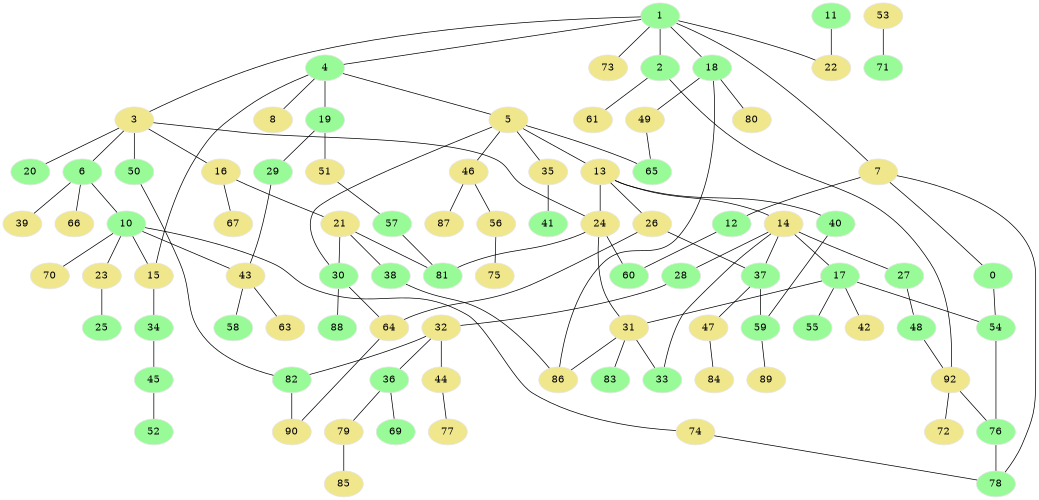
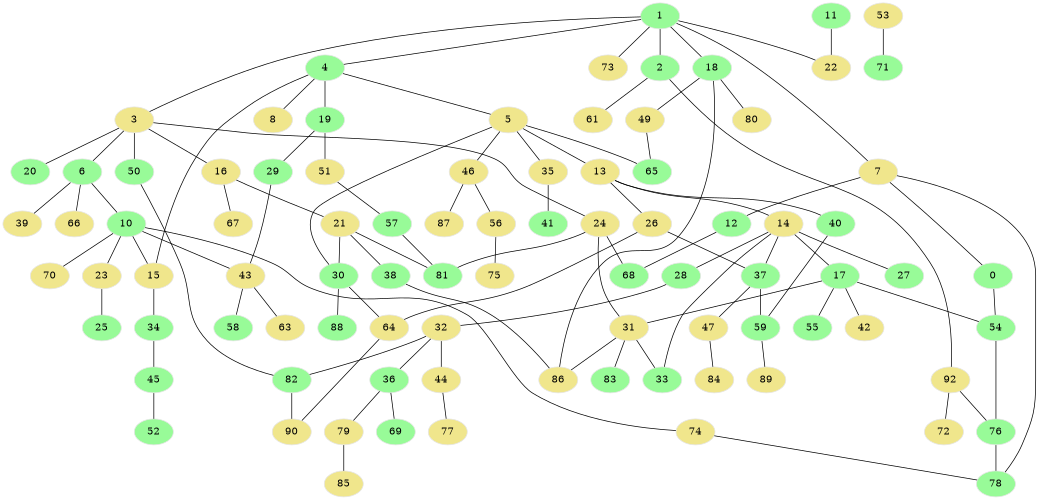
  graph {
    node [color=gray90 fillcolor=khaki style=filled]
    1 [fillcolor=palegreen]
    2 [fillcolor=palegreen]
    3
    4 [fillcolor=palegreen]
    7
    18 [fillcolor=palegreen]
    73
    22
    61
    n10 [label=92]
    6 [fillcolor=palegreen]
    16
    20 [fillcolor=palegreen]
    24
    50 [fillcolor=palegreen]
    5
    8
    15
    19 [fillcolor=palegreen]
    n20 [fillcolor=palegreen label=0]
    12 [fillcolor=palegreen]
    78 [fillcolor=palegreen]
    11 [fillcolor=palegreen]
    49
    80
    86
    76 [fillcolor=palegreen]
    72
    10 [fillcolor=palegreen]
    39
    66
    21
    67
-   60 [fillcolor=palegreen]
+   60 [fillcolor=palegreen label=68]
    31
    81 [fillcolor=palegreen]
    82 [fillcolor=palegreen]
    13
    30 [fillcolor=palegreen]
    35
    46
    65 [fillcolor=palegreen]
    34 [fillcolor=palegreen]
    29 [fillcolor=palegreen]
    51
    14
    26
    40 [fillcolor=palegreen]
    64
    88 [fillcolor=palegreen]
    41 [fillcolor=palegreen]
    56
    87
    23
    43
    70
    74
    54 [fillcolor=palegreen]
    25 [fillcolor=palegreen]
    58 [fillcolor=palegreen]
    63
    17 [fillcolor=palegreen]
    27 [fillcolor=palegreen]
    28 [fillcolor=palegreen]
    33 [fillcolor=palegreen]
    37 [fillcolor=palegreen]
    59 [fillcolor=palegreen]
    42
    55 [fillcolor=palegreen]
-   48 [fillcolor=palegreen]
    32
    47
    45 [fillcolor=palegreen]
    38 [fillcolor=palegreen]
    83 [fillcolor=palegreen]
    57 [fillcolor=palegreen]
    90
    36 [fillcolor=palegreen]
    44
    69 [fillcolor=palegreen]
    79
    77
    52 [fillcolor=palegreen]
    85
    84
    89
    71 [fillcolor=palegreen]
    53
    75
    1 -- 2
    1 -- 3
    1 -- 4
    1 -- 7
    1 -- 18
    1 -- 73
    1 -- 22
    2 -- 61
    2 -- n10
    3 -- 6
    3 -- 16
    3 -- 20
    3 -- 24
    3 -- 50
    4 -- 5
    4 -- 8
    4 -- 15
    4 -- 19
    7 -- n20
    7 -- 12
    7 -- 78
    18 -- 49
    18 -- 80
    18 -- 86
    n10 -- 76
    n10 -- 72
    6 -- 10
    6 -- 39
    6 -- 66
    16 -- 21
    16 -- 67
    24 -- 60
    24 -- 31
    24 -- 81
    50 -- 82
    5 -- 13
    5 -- 30
    5 -- 35
    5 -- 46
    5 -- 65
    15 -- 34
    19 -- 29
    19 -- 51
    n20 -- 54
    12 -- 60
    11 -- 22
    49 -- 65
    76 -- 78
    10 -- 15
    10 -- 23
    10 -- 43
    10 -- 70
    10 -- 74
    21 -- 81
    21 -- 30
    21 -- 38
    31 -- 86
    31 -- 33
    31 -- 83
    82 -- 90
-   13 -- 24
    13 -- 14
    13 -- 26
    13 -- 40
    30 -- 64
    30 -- 88
    35 -- 41
    46 -- 56
    46 -- 87
    34 -- 45
    29 -- 43
    51 -- 57
    14 -- 17
    14 -- 27
    14 -- 28
    14 -- 33
    14 -- 37
    26 -- 64
    26 -- 37
    40 -- 59
    64 -- 90
    56 -- 75
    23 -- 25
    43 -- 58
    43 -- 63
    74 -- 78
    54 -- 76
    17 -- 31
    17 -- 54
    17 -- 42
    17 -- 55
-   27 -- 48
    28 -- 32
    37 -- 59
    37 -- 47
    59 -- 89
-   48 -- n10
    32 -- 82
    32 -- 36
    32 -- 44
    47 -- 84
    45 -- 52
    38 -- 86
    57 -- 81
    36 -- 69
    36 -- 79
    44 -- 77
    79 -- 85
    53 -- 71
  }
